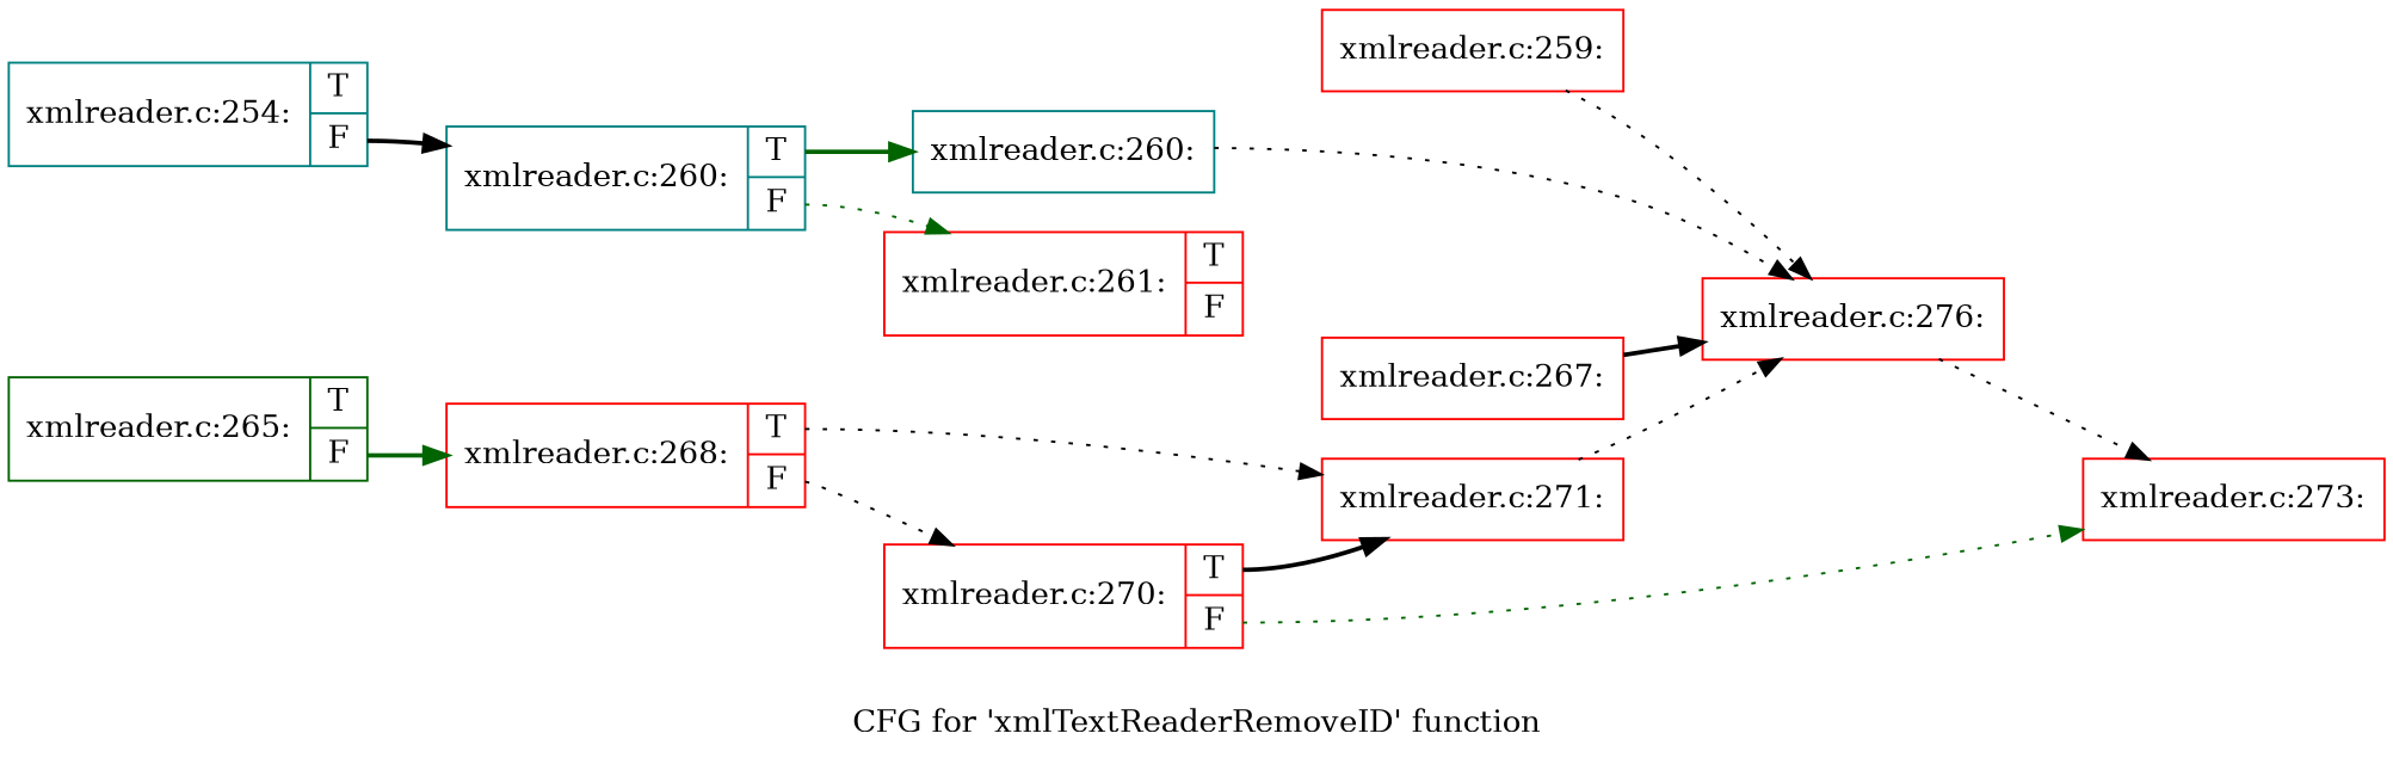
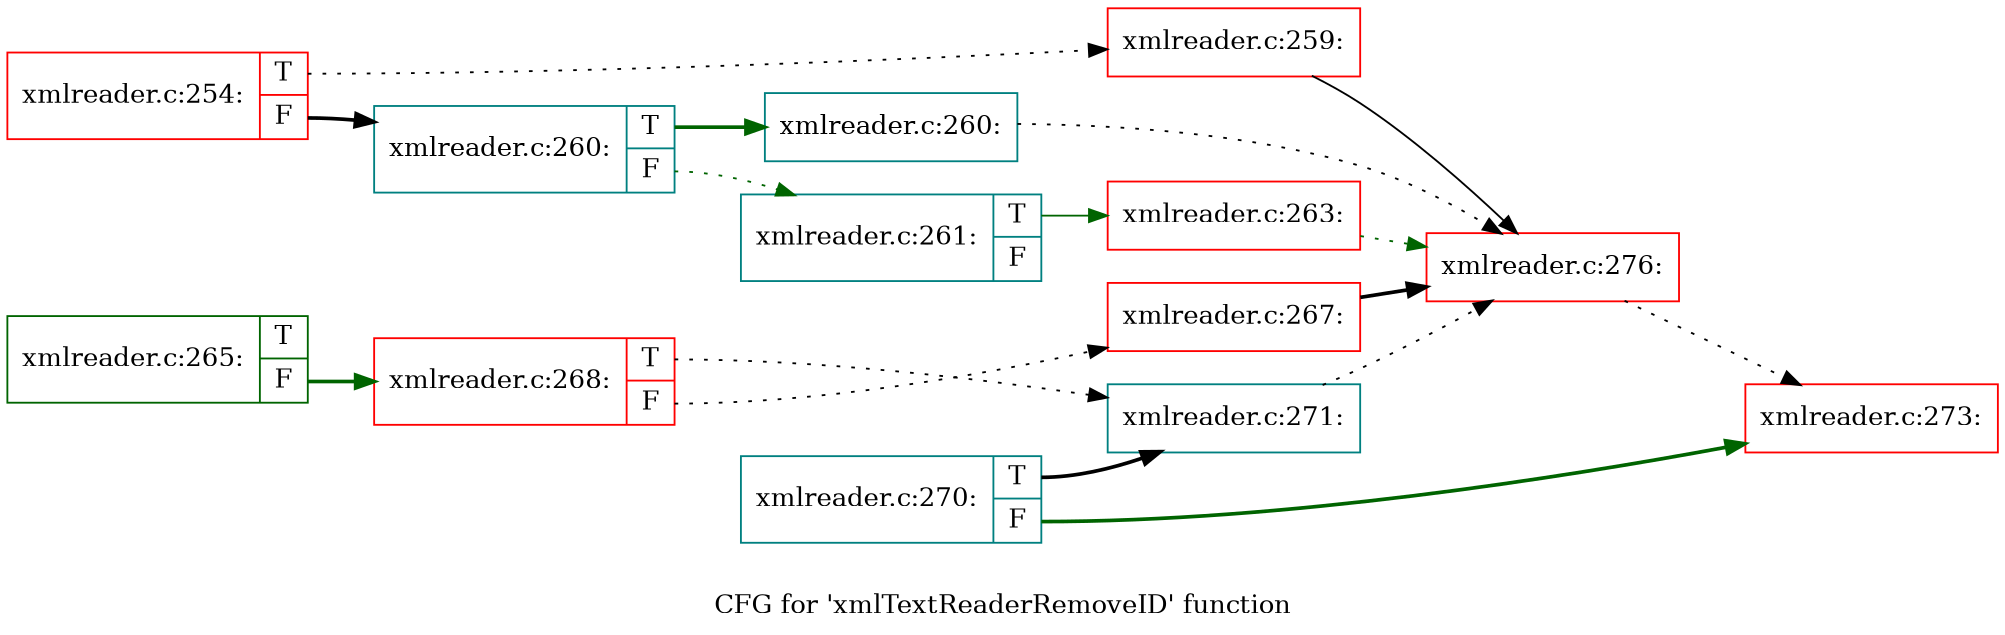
  digraph {
    label="CFG for 'xmlTextReaderRemoveID' function"
    rankdir=LR
    node [color=red shape=record]
    edge [color=black style=dotted]
-   n1 [color=teal label="{xmlreader.c:254:|{<s0>T|<s1>F}}"]
+   n1 [label="{xmlreader.c:254:|{<s0>T|<s1>F}}"]
    n2 [label="{xmlreader.c:259:}"]
    n3 [color=teal label="{xmlreader.c:260:|{<s0>T|<s1>F}}"]
    n4 [label="{xmlreader.c:276:}"]
    n5 [color=teal label="{xmlreader.c:260:}"]
-   n6 [label="{xmlreader.c:261:|{<s0>T|<s1>F}}"]
+   n6 [color=teal label="{xmlreader.c:261:|{<s0>T|<s1>F}}"]
    n7 [label="{xmlreader.c:273:}"]
+   n8 [label="{xmlreader.c:263:}"]
    n9 [color=darkgreen label="{xmlreader.c:265:|{<s0>T|<s1>F}}"]
    n10 [label="{xmlreader.c:268:|{<s0>T|<s1>F}}"]
    n11 [label="{xmlreader.c:267:}"]
-   n12 [label="{xmlreader.c:271:}"]
-   n13 [label="{xmlreader.c:270:|{<s0>T|<s1>F}}"]
+   n12 [color=teal label="{xmlreader.c:271:}"]
+   n13 [color=teal label="{xmlreader.c:270:|{<s0>T|<s1>F}}"]
+   n1 -> n2 [tailport=s0]
    n1 -> n3 [style=bold tailport=s1]
-   n2 -> n4
+   n2 -> n4 [style=solid]
    n3 -> n5 [color=darkgreen style=bold tailport=s0]
    n3 -> n6 [color=darkgreen tailport=s1]
    n4 -> n7
    n5 -> n4
+   n6 -> n8 [color=darkgreen style=solid tailport=s0]
+   n8 -> n4 [color=darkgreen]
    n9 -> n10 [color=darkgreen style=bold tailport=s1]
    n10 -> n12 [tailport=s0]
-   n10 -> n13 [tailport=s1]
+   n10 -> n11 [tailport=s1]
    n11 -> n4 [style=bold]
    n12 -> n4
-   n13 -> n7 [color=darkgreen tailport=s1]
+   n13 -> n7 [color=darkgreen style=bold tailport=s1]
    n13 -> n12 [style=bold tailport=s0]
  }
